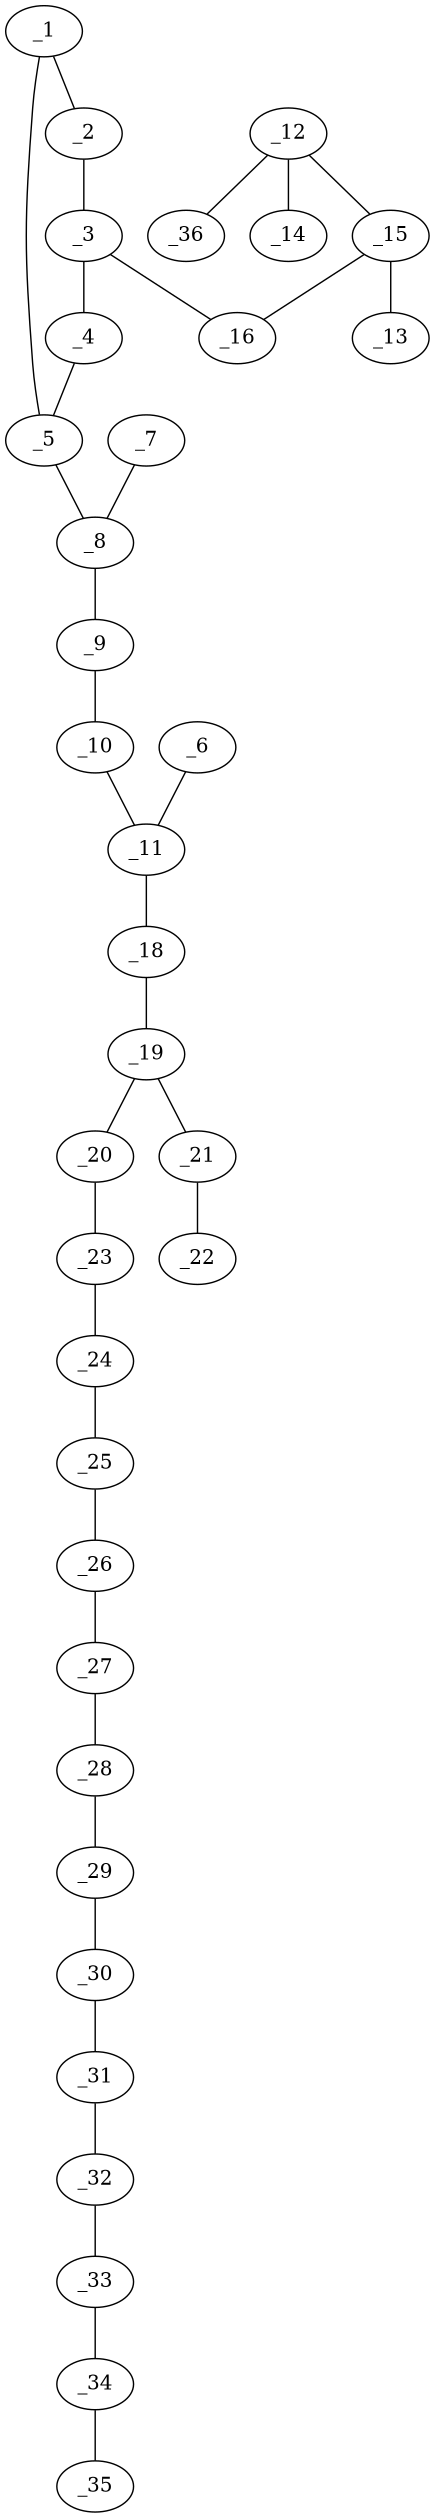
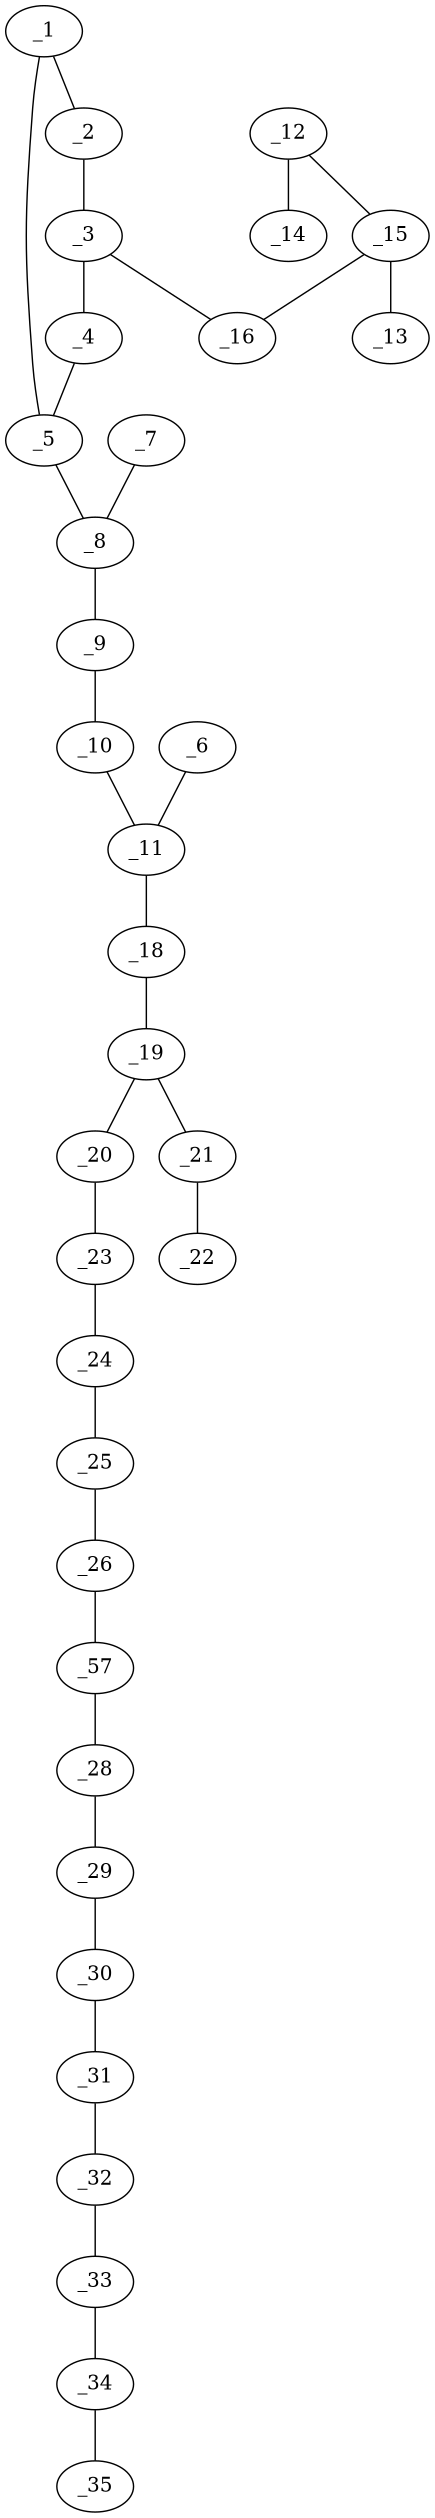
  graph {
    node [charge=0 chem=1 symbol="C  " x=4.0778 y=6.1481]
    edge [valence=1]
    _1 [x=4.8869]
    _2 [x=4.5778 y=7.0991]
    _5 [y=5.5603]
    _3 [x=3.5778 y=7.0991]
    _8 [chem=4 symbol="N  " y=4.5603]
    _4 [chem=2 symbol="O  " x=3.2688]
    _16 [x=2.9901 y=7.9082]
    _9 [x=4.9439 y=4.0603]
    _10 [x=4.9439 y=3.0603]
    _6 [chem=4 symbol="N  " x=3.2118 y=3.0603]
    _11 [y=2.5603]
    _7 [x=3.2118 y=4.0603]
    _18 [chem=4 symbol="N  " y=1.5603]
    _19 [x=4.9438 y=1.0603]
    _20 [chem=2 symbol="O  " x=5.8099 y=1.5603]
    _21 [x=4.9438 y=0.0603]
    _12 [chem=6 symbol="P  " x=2.809 y=9.6307]
    _14 [chem=2 symbol="O  " x=2 y=9.0429]
    _15 [chem=2 symbol="O  " x=3.3968 y=8.8217]
-   _36 [chem=2 symbol="O  " x=3.618 y=10.2185]
    _13 [chem=2 symbol="O  " x=2.2212 y=10.4397]
    _23 [x=5.8099 y=-1.4397]
    _22 [x=5.8099 y=-0.4397]
    _24 [x=6.6759 y=-1.9397]
    _25 [x=6.6759 y=-2.9397]
    _26 [x=7.5419 y=-3.4397]
-   _27 [x=7.5419 y=-4.4397]
+   _27 [x=7.5419 y=-4.4397 label=_57]
    _28 [x=8.4079 y=-4.9397]
    _29 [x=8.4079 y=-5.9397]
    _30 [x=9.2739 y=-6.4397]
    _31 [x=9.2739 y=-7.4397]
    _32 [x=10.14 y=-7.9397]
    _33 [x=10.14 y=-8.9397]
    _34 [x=11.006 y=-9.4397]
    _35 [x=11.006 y=-10.4397]
    _1 -- _2
    _1 -- _5
    _2 -- _3
    _5 -- _8
    _3 -- _4
    _3 -- _16
    _8 -- _9
    _4 -- _5
    _9 -- _10 [valence=2]
    _10 -- _11
    _6 -- _11 [valence=2]
    _11 -- _18
    _7 -- _8
    _18 -- _19
    _19 -- _20 [valence=2]
    _19 -- _21
    _20 -- _23
    _21 -- _22
    _12 -- _14
    _12 -- _15
-   _12 -- _36
    _15 -- _16
    _15 -- _13 [valence=2]
    _23 -- _24
    _24 -- _25
    _25 -- _26
    _26 -- _27
    _27 -- _28
    _28 -- _29
    _29 -- _30
    _30 -- _31
    _31 -- _32
    _32 -- _33
    _33 -- _34
    _34 -- _35
  }
